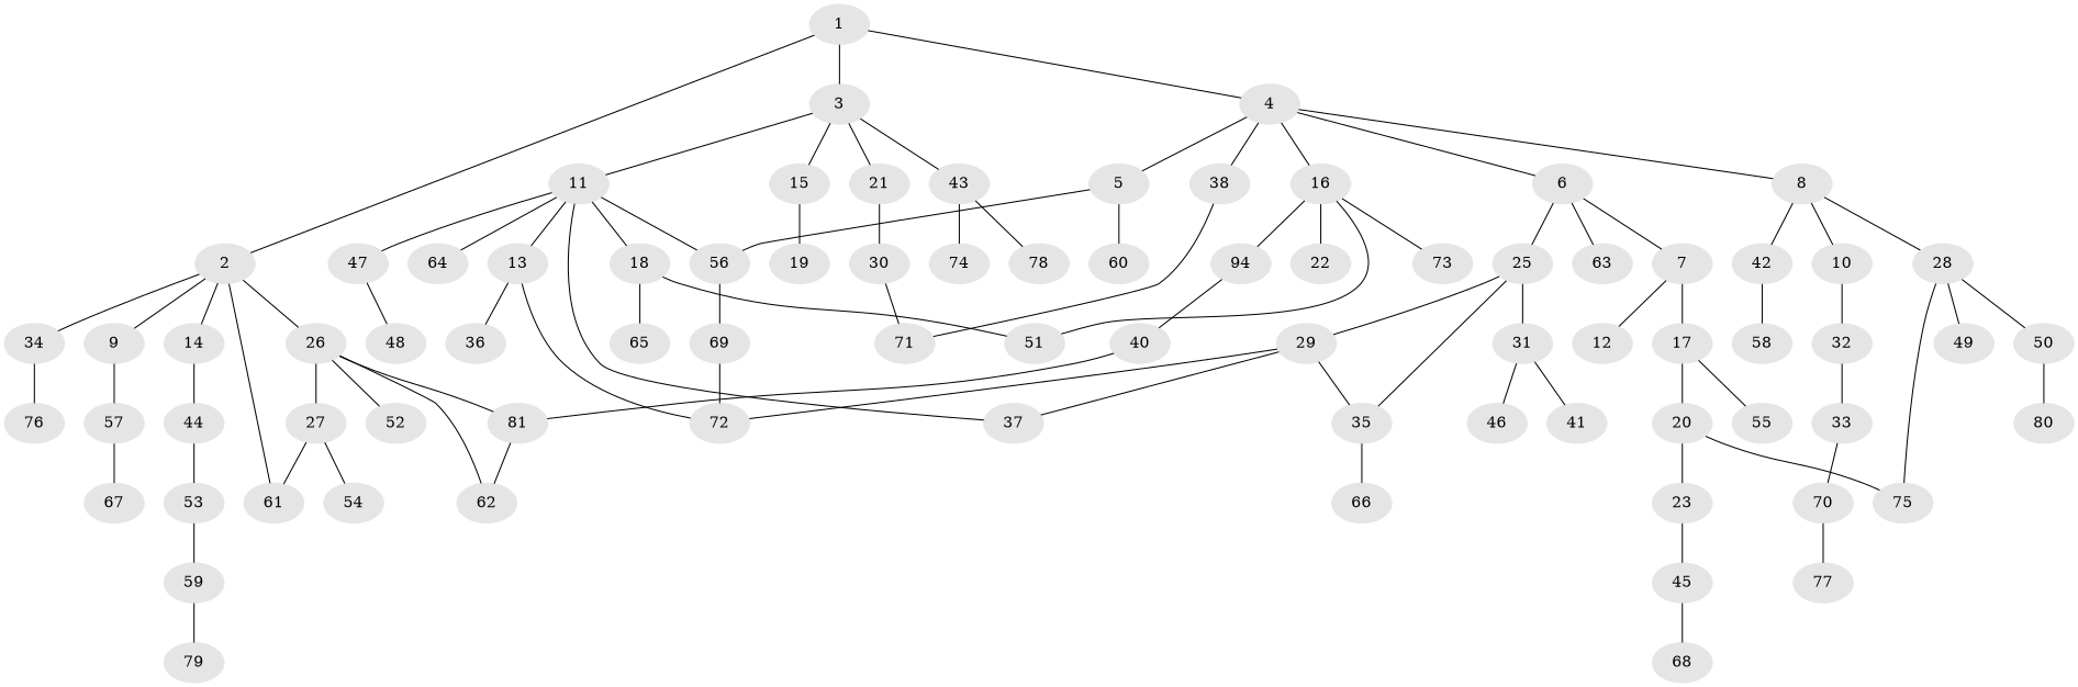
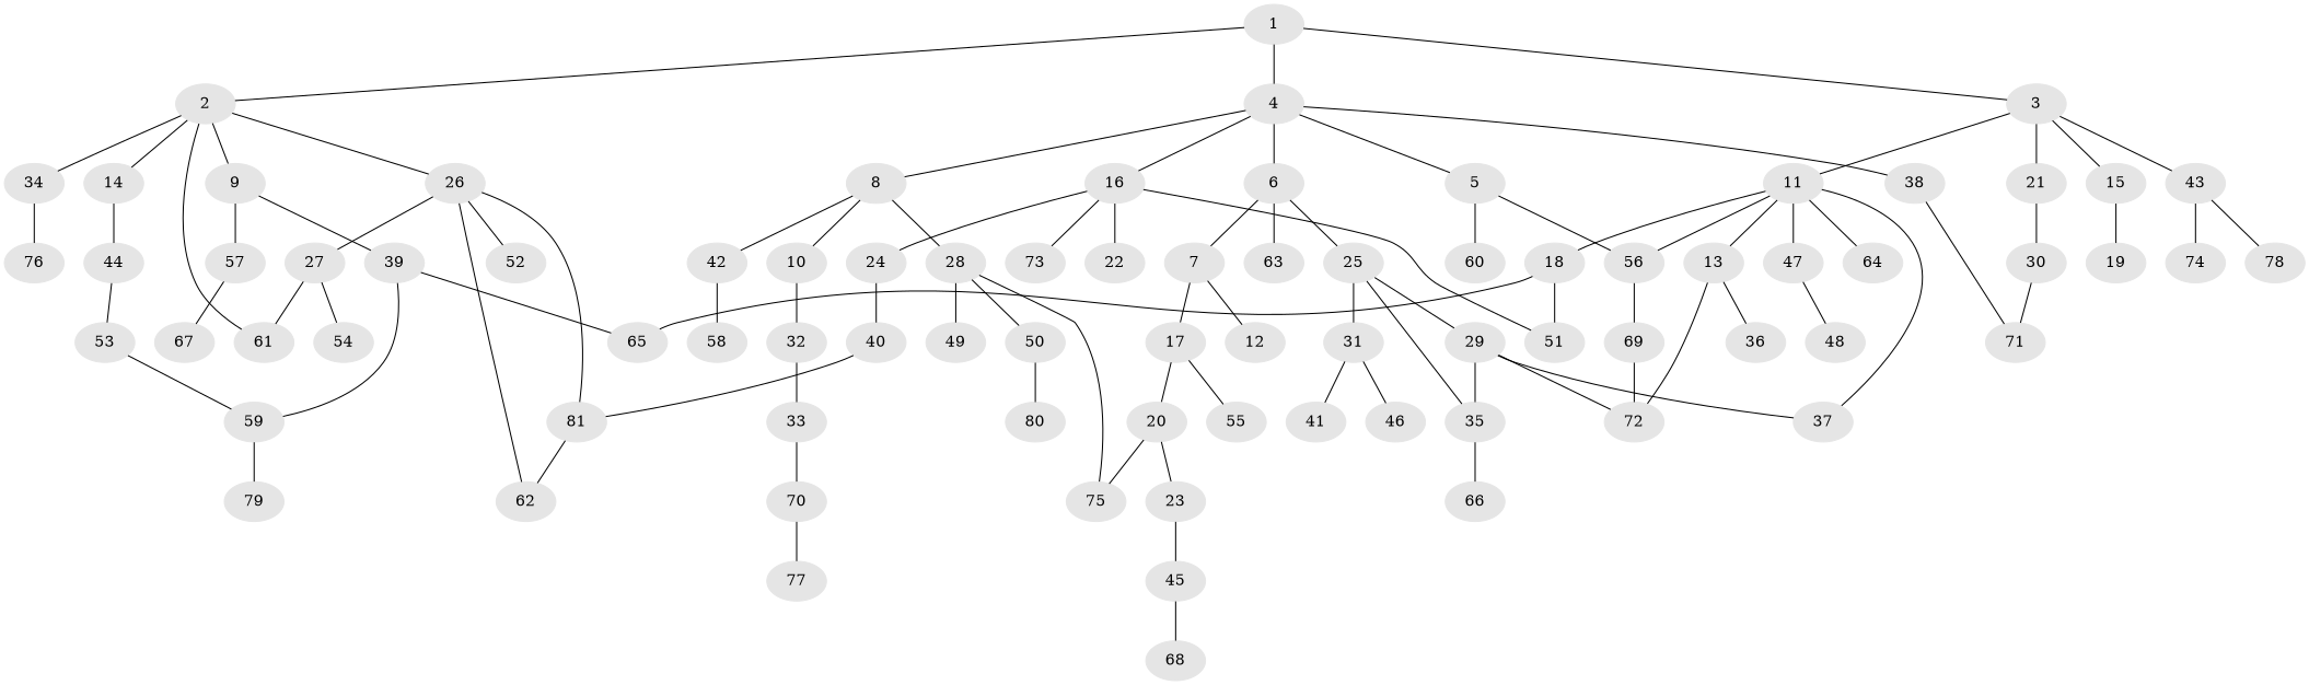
  graph {
    node [color=gray90 style=filled]
    1
    2
    3
    4
    9
    14
    26
    34
    61
    11
    15
    21
    43
    5
    6
    8
    16
    38
+   39
    57
    44
    27
    52
    62
    81
    76
    56
    13
    18
    37
    47
    64
    19
    30
    74
    78
    60
    7
    25
    63
    10
    28
    42
    22
-   24 [label=94]
+   24
    51
    73
    71
    69
    12
    17
    29
    31
    35
    20
    55
    32
    75
    49
    50
    58
    65
    59
    67
    33
    36
    72
    48
    53
    40
    23
    45
    68
    41
    46
    66
    54
    80
    70
    77
    79
    1 -- 2
    1 -- 3
    1 -- 4
    2 -- 9
    2 -- 14
    2 -- 26
    2 -- 34
    2 -- 61
    3 -- 11
    3 -- 15
    3 -- 21
    3 -- 43
    4 -- 5
    4 -- 6
    4 -- 8
    4 -- 16
    4 -- 38
+   9 -- 39
    9 -- 57
    14 -- 44
    26 -- 27
    26 -- 52
    26 -- 62
    26 -- 81
    34 -- 76
    11 -- 56
    11 -- 13
    11 -- 18
    11 -- 37
    11 -- 47
    11 -- 64
    15 -- 19
    21 -- 30
    43 -- 74
    43 -- 78
    5 -- 56
    5 -- 60
    6 -- 7
    6 -- 25
    6 -- 63
    8 -- 10
    8 -- 28
    8 -- 42
    16 -- 22
    16 -- 24
    16 -- 51
    16 -- 73
    38 -- 71
+   39 -- 65
+   39 -- 59
    57 -- 67
    44 -- 53
    27 -- 61
    27 -- 54
    81 -- 62
    56 -- 69
    13 -- 36
    13 -- 72
    18 -- 51
    18 -- 65
    47 -- 48
    30 -- 71
    7 -- 12
    7 -- 17
    25 -- 29
    25 -- 31
    25 -- 35
    10 -- 32
    28 -- 75
    28 -- 49
    28 -- 50
    42 -- 58
    24 -- 40
    69 -- 72
    17 -- 20
    17 -- 55
    29 -- 37
    29 -- 35
    29 -- 72
    31 -- 41
    31 -- 46
    35 -- 66
    20 -- 75
    20 -- 23
    32 -- 33
    50 -- 80
    59 -- 79
    33 -- 70
    53 -- 59
    40 -- 81
    23 -- 45
    45 -- 68
    70 -- 77
  }
